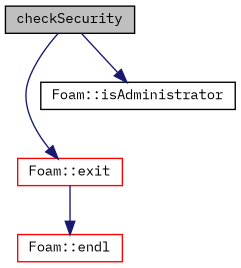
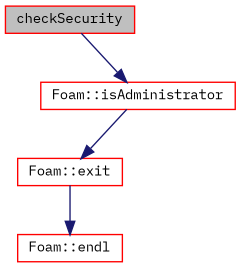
  digraph {
    fontname="IBM Plex Mono"
    rankdir=TB
    node [color=black fontname="IBM Plex Mono" fontsize=10 shape=record]
    edge [color=midnightblue fontname="IBM Plex Mono" fontsize=10 labelfontname=Helvetica labelfontsize=10 style=solid]
-   n1 [fillcolor=grey75 fontcolor=black height=0.2 label=checkSecurity style=filled width=0.4]
+   n1 [color=red fillcolor=grey75 fontcolor=black height=0.2 label=checkSecurity style=filled width=0.4]
    n2 [color=red height=0.2 label="Foam::exit" width=0.4]
-   n3 [height=0.2 label="Foam::isAdministrator" width=0.4]
+   n3 [color=red height=0.2 label="Foam::isAdministrator" width=0.4]
    n4 [color=red height=0.2 label="Foam::endl" width=0.4]
-   n1 -> n2
+   n3 -> n2
    n1 -> n3
    n2 -> n4
  }
